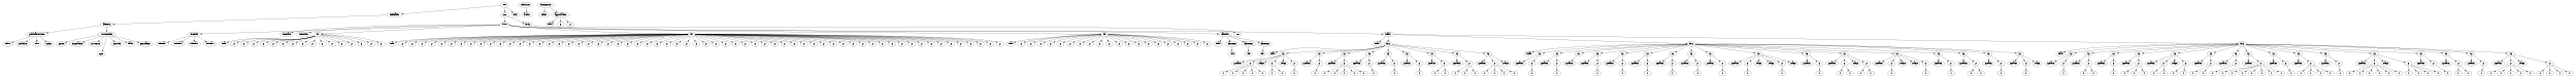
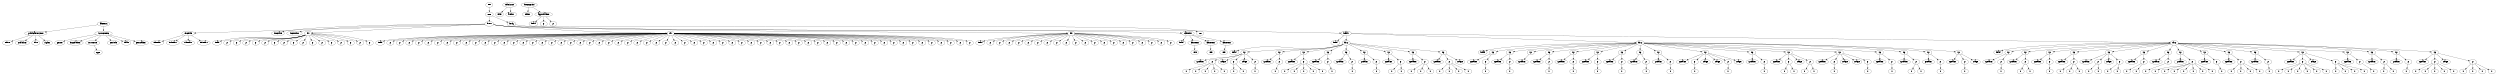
  digraph {
    n1 [label=TEI]
-   n2 [label=teiHeader]
    n3 [label=text]
    n4 [label=fileDesc]
    n5 [label=front]
    n6 [label=body]
    n7 [label=publicationStmt]
    n8 [label=SourceDesc]
    n9 [label=titleStmt]
    n10 [label=title]
    n11 [label=author]
    n12 [label=editor]
    n13 [label=publisher]
    n14 [label=idno]
    n15 [label=rights]
    n16 [label=genre]
    n17 [label=inspiration]
    n18 [label=structure]
    n19 [label=type]
    n20 [label=periode]
    n21 [label=taille]
    n22 [label=permalien]
    n23 [label=docTitle]
    n24 [label=docDate]
    n25 [label=docAuthor]
    n26 [label=div]
    n27 [label=div]
    n28 [label=div]
    n29 [label=castList]
    n30 [label=set]
    n31 [label=head1]
    n32 [label=titlePart]
    n33 [label=titlePart]
    n34 [label=titlePart]
    n35 [label=titlePart]
    n36 [label=docImprint]
    n37 [label=editor]
    n38 [label=approbation]
    n39 [label=head]
    n40 [label=p]
    n41 [label=p]
    n42 [label=p]
    n43 [label=p]
    n44 [label=p]
    n45 [label=p]
    n46 [label=p]
    n47 [label=p]
    n48 [label=p]
    n49 [label=p]
    n50 [label=p]
    n51 [label=p]
    n52 [label=p]
    n53 [label=p]
    n54 [label=p]
    n55 [label=p]
    n56 [label=head]
    n57 [label=p]
    n58 [label=p]
    n59 [label=p]
    n60 [label=p]
    n61 [label=p]
    n62 [label=p]
    n63 [label=p]
    n64 [label=p]
    n65 [label=p]
    n66 [label=p]
    n67 [label=p]
    n68 [label=p]
    n69 [label=p]
    n70 [label=p]
    n71 [label=p]
    n72 [label=p]
    n73 [label=p]
    n74 [label=p]
    n75 [label=p]
    n76 [label=p]
    n77 [label=p]
    n78 [label=p]
    n79 [label=p]
    n80 [label=p]
    n81 [label=p]
    n82 [label=p]
    n83 [label=p]
    n84 [label=p]
    n85 [label=p]
    n86 [label=p]
    n87 [label=p]
    n88 [label=p]
    n89 [label=p]
    n90 [label=p]
    n91 [label=p]
    n92 [label=p]
    n93 [label=p]
    n94 [label=p]
    n95 [label=p]
    n96 [label=p]
    n97 [label=p]
    n98 [label=p]
    n99 [label=p]
    n100 [label=p]
    n101 [label=p]
    n102 [label=p]
    n103 [label=p]
    n104 [label=p]
    n105 [label=p]
    n106 [label=p]
    n107 [label=p]
    n108 [label=p]
    n109 [label=p]
    n110 [label=p]
    n111 [label=p]
    n112 [label=p]
    n113 [label=p]
    n114 [label=p]
    n115 [label=p]
    n116 [label=p]
    n117 [label=p]
    n118 [label=p]
    n119 [label=head]
    n120 [label=p]
    n121 [label=p]
    n122 [label=p]
    n123 [label=p]
    n124 [label=p]
    n125 [label=p]
    n126 [label=p]
    n127 [label=p]
    n128 [label=p]
    n129 [label=p]
    n130 [label=p]
    n131 [label=p]
    n132 [label=p]
    n133 [label=p]
    n134 [label=p]
    n135 [label=p]
    n136 [label=p]
    n137 [label=p]
    n138 [label=p]
    n139 [label=p]
    n140 [label=head]
    n141 [label=castItem]
    n142 [label=castItem]
    n143 [label=castItem]
    n144 [label=head]
    n145 [label=p]
    n146 [label=p]
    n147 [label=role]
    n148 [label=role]
    n149 [label=role]
    n150 [label=head]
    n151 [label=div2]
    n152 [label=div2]
    n153 [label=div2]
    n154 [label=head]
    n155 [label=sp]
    n156 [label=sp]
    n157 [label=sp]
    n158 [label=sp]
    n159 [label=sp]
    n160 [label=sp]
    n161 [label=sp]
    n162 [label=sp]
    n163 [label=sp]
    n164 [label=head]
    n165 [label=sp]
    n166 [label=sp]
    n167 [label=sp]
    n168 [label=sp]
    n169 [label=sp]
    n170 [label=sp]
    n171 [label=sp]
    n172 [label=sp]
    n173 [label=sp]
    n174 [label=sp]
    n175 [label=sp]
    n176 [label=sp]
    n177 [label=sp]
    n178 [label=sp]
    n179 [label=sp]
    n180 [label=sp]
    n181 [label=sp]
    n182 [label=head]
    n183 [label=sp]
    n184 [label=sp]
    n185 [label=sp]
    n186 [label=sp]
    n187 [label=sp]
    n188 [label=sp]
    n189 [label=sp]
    n190 [label=sp]
    n191 [label=sp]
    n192 [label=sp]
    n193 [label=sp]
    n194 [label=sp]
    n195 [label=sp]
    n196 [label=sp]
    n197 [label=sp]
    n198 [label=sp]
    n199 [label=speaker]
    n200 [label=p]
    n201 [label=stage]
    n202 [label=p]
    n203 [label=stage]
    n204 [label=p]
    n205 [label=speaker]
    n206 [label=p]
    n207 [label=speaker]
    n208 [label=p]
    n209 [label=speaker]
    n210 [label=p]
    n211 [label=speaker]
    n212 [label=p]
    n213 [label=speaker]
    n214 [label=p]
    n215 [label=speaker]
    n216 [label=p]
    n217 [label=speaker]
    n218 [label=p]
    n219 [label=speaker]
    n220 [label=p]
    n221 [label=stage]
    n222 [label=s]
    n223 [label=s]
    n224 [label=s]
    n225 [label=s]
    n226 [label=s]
    n227 [label=s]
    n228 [label=s]
    n229 [label=s]
    n230 [label=s]
    n231 [label=s]
    n232 [label=s]
    n233 [label=s]
    n234 [label=s]
    n235 [label=s]
    n236 [label=s]
    n237 [label=s]
    n238 [label=s]
    n239 [label=s]
    n240 [label=s]
    n241 [label=s]
    n242 [label=s]
    n243 [label=s]
    n244 [label=s]
    n245 [label=s]
    n246 [label=s]
    n247 [label=s]
    n248 [label=speaker]
    n249 [label=p]
    n250 [label=speaker]
    n251 [label=p]
    n252 [label=speaker]
    n253 [label=speaker]
    n254 [label=p]
    n255 [label=speaker]
    n256 [label=p]
    n257 [label=speaker]
    n258 [label=p]
    n259 [label=speaker]
    n260 [label=p]
    n261 [label=speaker]
    n262 [label=p]
    n263 [label=speaker]
    n264 [label=p]
    n265 [label=speaker]
    n266 [label=p]
    n267 [label=stage]
    n268 [label=stage]
    n269 [label=p]
    n270 [label=stage]
    n271 [label=speaker]
    n272 [label=p]
    n273 [label=speaker]
    n274 [label=p]
    n275 [label=stage]
    n276 [label=p]
    n277 [label=speaker]
    n278 [label=p]
    n279 [label=stage]
    n280 [label=stage]
    n281 [label=p]
    n282 [label=speaker]
    n283 [label=p]
    n284 [label=speaker]
    n285 [label=p]
    n286 [label=speaker]
    n287 [label=p]
    n288 [label=speaker]
    n289 [label=p]
    n290 [label=stage]
    n291 [label=s]
    n292 [label=s]
    n293 [label=s]
    n294 [label=s]
    n295 [label=s]
    n296 [label=s]
    n297 [label=s]
    n298 [label=s]
    n299 [label=s]
    n300 [label=s]
    n301 [label=s]
    n302 [label=s]
    n303 [label=s]
    n304 [label=s]
    n305 [label=s]
    n306 [label=s]
    n307 [label=s]
    n308 [label=s]
    n309 [label=s]
    n310 [label=s]
    n311 [label=s]
    n312 [label=s]
    n313 [label=speaker]
    n314 [label=p]
    n315 [label=speaker]
    n316 [label=p]
    n317 [label=speaker]
    n318 [label=p]
    n319 [label=speaker]
    n320 [label=p]
    n321 [label=speaker]
    n322 [label=p]
    n323 [label=stage]
    n324 [label=p]
    n325 [label=speaker]
    n326 [label=p]
    n327 [label=speaker]
    n328 [label=p]
    n329 [label=speaker]
    n330 [label=p]
    n331 [label=speaker]
    n332 [label=p]
    n333 [label=speaker]
    n334 [label=p]
    n335 [label=speaker]
    n336 [label=p]
    n337 [label=speaker]
    n338 [label=p]
    n339 [label=stage]
    n340 [label=p]
    n341 [label=speaker]
    n342 [label=p]
    n343 [label=speaker]
    n344 [label=p]
    n345 [label=speaker]
    n346 [label=p]
    n347 [label=speaker]
    n348 [label=p]
    n349 [label=stage]
    n350 [label=p]
    n351 [label=s]
    n352 [label=s]
    n353 [label=s]
    n354 [label=s]
    n355 [label=s]
    n356 [label=s]
    n357 [label=s]
    n358 [label=s]
    n359 [label=s]
    n360 [label=s]
    n361 [label=s]
    n362 [label=s]
    n363 [label=s]
    n364 [label=s]
    n365 [label=s]
    n366 [label=s]
    n367 [label=s]
    n368 [label=s]
    n369 [label=s]
    n370 [label=s]
    n371 [label=s]
    n372 [label=s]
    n373 [label=s]
    n374 [label=s]
    n375 [label=s]
    n376 [label=s]
    n377 [label=s]
    n378 [label=s]
    n379 [label=s]
    n380 [label=s]
    n381 [label=s]
    n382 [label=s]
    n383 [label=s]
    n384 [label=s]
    n385 [label=s]
    n386 [label=s]
    n387 [label=s]
    n388 [label=s]
    n389 [label=s]
    n390 [label=s]
    n391 [label=s]
    n392 [label=s]
    n393 [label=s]
    n394 [label=s]
    n395 [label=s]
    n396 [label=s]
    n397 [label=s]
    n398 [label=s]
    n399 [label=s]
    n400 [label=s]
-   n1 -> n2
    n1 -> n3
-   n2 -> n4
    n3 -> n5
    n3 -> n6
    n4 -> n7
    n4 -> n8
    n5 -> n23
    n5 -> n24
    n5 -> n25
    n5 -> n26
    n5 -> n27
    n5 -> n28
    n5 -> n29
    n5 -> n30
    n6 -> n31
    n7 -> n12
    n7 -> n13
    n7 -> n14
    n7 -> n15
    n8 -> n16
    n8 -> n17
    n8 -> n18
-   n8 -> n19
+   n18 -> n19
    n8 -> n20
    n8 -> n21
    n8 -> n22
-   n1 -> n10
+   n9 -> n10
    n9 -> n11
    n23 -> n32
    n23 -> n33
    n23 -> n34
    n23 -> n35
    n26 -> n39
    n26 -> n40
    n26 -> n41
    n26 -> n42
    n26 -> n43
    n26 -> n44
    n26 -> n45
    n26 -> n46
    n26 -> n47
    n26 -> n48
    n26 -> n49
    n26 -> n50
    n26 -> n51
    n26 -> n52
    n26 -> n53
    n26 -> n54
    n26 -> n55
    n27 -> n56
    n27 -> n57
    n27 -> n58
    n27 -> n59
    n27 -> n60
    n27 -> n61
    n27 -> n62
    n27 -> n63
    n27 -> n64
    n27 -> n65
    n27 -> n66
    n27 -> n67
    n27 -> n68
    n27 -> n69
    n27 -> n70
    n27 -> n71
    n27 -> n72
    n27 -> n73
    n27 -> n74
    n27 -> n75
    n27 -> n76
    n27 -> n77
    n27 -> n78
    n27 -> n79
    n27 -> n80
    n27 -> n81
    n27 -> n82
    n27 -> n83
    n27 -> n84
    n27 -> n85
    n27 -> n86
    n27 -> n87
    n27 -> n88
    n27 -> n89
    n27 -> n90
    n27 -> n91
    n27 -> n92
    n27 -> n93
    n27 -> n94
    n27 -> n95
    n27 -> n96
    n27 -> n97
    n27 -> n98
    n27 -> n99
    n27 -> n100
    n27 -> n101
    n27 -> n102
    n27 -> n103
    n27 -> n104
    n27 -> n105
    n27 -> n106
    n27 -> n107
    n27 -> n108
    n27 -> n109
    n27 -> n110
    n27 -> n111
    n27 -> n112
    n27 -> n113
    n27 -> n114
    n27 -> n115
    n27 -> n116
    n27 -> n117
    n27 -> n118
    n28 -> n119
    n28 -> n120
    n28 -> n121
    n28 -> n122
    n28 -> n123
    n28 -> n124
    n28 -> n125
    n28 -> n126
    n28 -> n127
    n28 -> n128
    n28 -> n129
    n28 -> n130
    n28 -> n131
    n28 -> n132
    n28 -> n133
    n28 -> n134
    n28 -> n135
    n28 -> n136
    n28 -> n137
    n28 -> n138
    n28 -> n139
    n29 -> n140
    n29 -> n141
    n29 -> n142
    n29 -> n143
    n31 -> n150
    n31 -> n151
    n31 -> n152
    n31 -> n153
    n36 -> n37
    n36 -> n38
    n38 -> n144
    n38 -> n145
    n38 -> n146
    n141 -> n147
    n142 -> n148
    n143 -> n149
    n151 -> n154
    n151 -> n155
    n151 -> n156
    n151 -> n157
    n151 -> n158
    n151 -> n159
    n151 -> n160
    n151 -> n161
    n151 -> n162
    n151 -> n163
    n152 -> n164
    n152 -> n165
    n152 -> n166
    n152 -> n167
    n152 -> n168
    n152 -> n169
    n152 -> n170
    n152 -> n171
    n152 -> n172
    n152 -> n173
    n152 -> n174
    n152 -> n175
    n152 -> n176
    n152 -> n177
    n152 -> n178
    n152 -> n179
    n152 -> n180
    n152 -> n181
    n153 -> n182
    n153 -> n183
    n153 -> n184
    n153 -> n185
    n153 -> n186
    n153 -> n187
    n153 -> n188
    n153 -> n189
    n153 -> n190
    n153 -> n191
    n153 -> n192
    n153 -> n193
    n153 -> n194
    n153 -> n195
    n153 -> n196
    n153 -> n197
    n153 -> n198
    n155 -> n199
    n155 -> n200
    n155 -> n201
    n155 -> n202
    n155 -> n203
    n155 -> n204
    n156 -> n205
    n156 -> n206
    n157 -> n207
    n157 -> n208
    n158 -> n209
    n158 -> n210
    n159 -> n211
    n159 -> n212
    n160 -> n213
    n160 -> n214
    n161 -> n215
    n161 -> n216
    n162 -> n217
    n162 -> n218
    n163 -> n219
    n163 -> n220
    n163 -> n221
    n165 -> n248
    n165 -> n249
    n166 -> n250
    n166 -> n251
    n167 -> n252
    n168 -> n253
    n168 -> n254
    n169 -> n255
    n169 -> n256
    n170 -> n257
    n170 -> n258
    n171 -> n259
    n171 -> n260
    n172 -> n261
    n172 -> n262
    n173 -> n263
    n173 -> n264
    n174 -> n265
    n174 -> n266
    n174 -> n267
    n174 -> n268
    n174 -> n269
    n174 -> n270
    n175 -> n271
    n175 -> n272
    n176 -> n273
    n176 -> n274
    n176 -> n275
    n176 -> n276
    n177 -> n277
    n177 -> n278
    n177 -> n279
    n177 -> n280
    n177 -> n281
    n178 -> n282
    n178 -> n283
    n179 -> n284
    n179 -> n285
    n180 -> n286
    n180 -> n287
    n181 -> n288
    n181 -> n289
    n181 -> n290
    n183 -> n313
    n183 -> n314
    n184 -> n315
    n184 -> n316
    n185 -> n317
    n185 -> n318
    n186 -> n319
    n186 -> n320
    n187 -> n321
    n187 -> n322
    n187 -> n323
    n187 -> n324
    n188 -> n325
    n188 -> n326
    n189 -> n327
    n189 -> n328
    n190 -> n329
    n190 -> n330
    n191 -> n331
    n191 -> n332
    n192 -> n333
    n192 -> n334
    n193 -> n335
    n193 -> n336
    n194 -> n337
    n194 -> n338
    n194 -> n339
    n194 -> n340
    n195 -> n341
    n195 -> n342
    n196 -> n343
    n196 -> n344
    n197 -> n345
    n197 -> n346
    n198 -> n347
    n198 -> n348
    n198 -> n349
    n198 -> n350
    n200 -> n222
    n200 -> n223
    n200 -> n224
    n200 -> n225
    n200 -> n226
    n202 -> n227
    n202 -> n228
    n204 -> n229
    n206 -> n230
    n208 -> n231
    n208 -> n232
    n208 -> n233
    n208 -> n234
    n208 -> n235
    n210 -> n236
    n212 -> n237
    n214 -> n238
    n216 -> n239
    n216 -> n240
    n218 -> n241
    n218 -> n242
    n218 -> n243
    n220 -> n244
    n220 -> n245
    n220 -> n246
    n220 -> n247
    n249 -> n291
    n251 -> n292
    n254 -> n293
    n256 -> n294
    n258 -> n295
    n260 -> n296
    n262 -> n297
    n264 -> n298
    n266 -> n299
    n269 -> n300
    n272 -> n301
    n274 -> n302
    n274 -> n303
    n276 -> n304
    n276 -> n305
    n278 -> n306
    n281 -> n307
    n283 -> n308
    n285 -> n309
    n285 -> n310
    n287 -> n311
    n289 -> n312
    n314 -> n351
    n316 -> n352
    n316 -> n353
    n318 -> n354
    n320 -> n355
    n320 -> n356
    n320 -> n357
    n322 -> n358
    n322 -> n359
    n324 -> n360
    n324 -> n361
    n326 -> n362
    n326 -> n363
    n328 -> n364
    n330 -> n365
    n330 -> n366
    n330 -> n367
    n330 -> n368
    n330 -> n369
    n330 -> n370
    n330 -> n371
    n332 -> n372
    n334 -> n373
    n334 -> n374
    n334 -> n375
    n334 -> n376
    n336 -> n377
    n338 -> n378
    n338 -> n379
    n338 -> n380
    n338 -> n381
    n338 -> n382
    n338 -> n383
    n340 -> n384
    n340 -> n385
    n340 -> n386
    n340 -> n387
    n342 -> n388
    n344 -> n389
    n344 -> n390
    n346 -> n391
    n348 -> n392
    n348 -> n393
    n348 -> n394
    n348 -> n395
    n348 -> n396
    n350 -> n397
    n350 -> n398
    n350 -> n399
    n350 -> n400
  }
